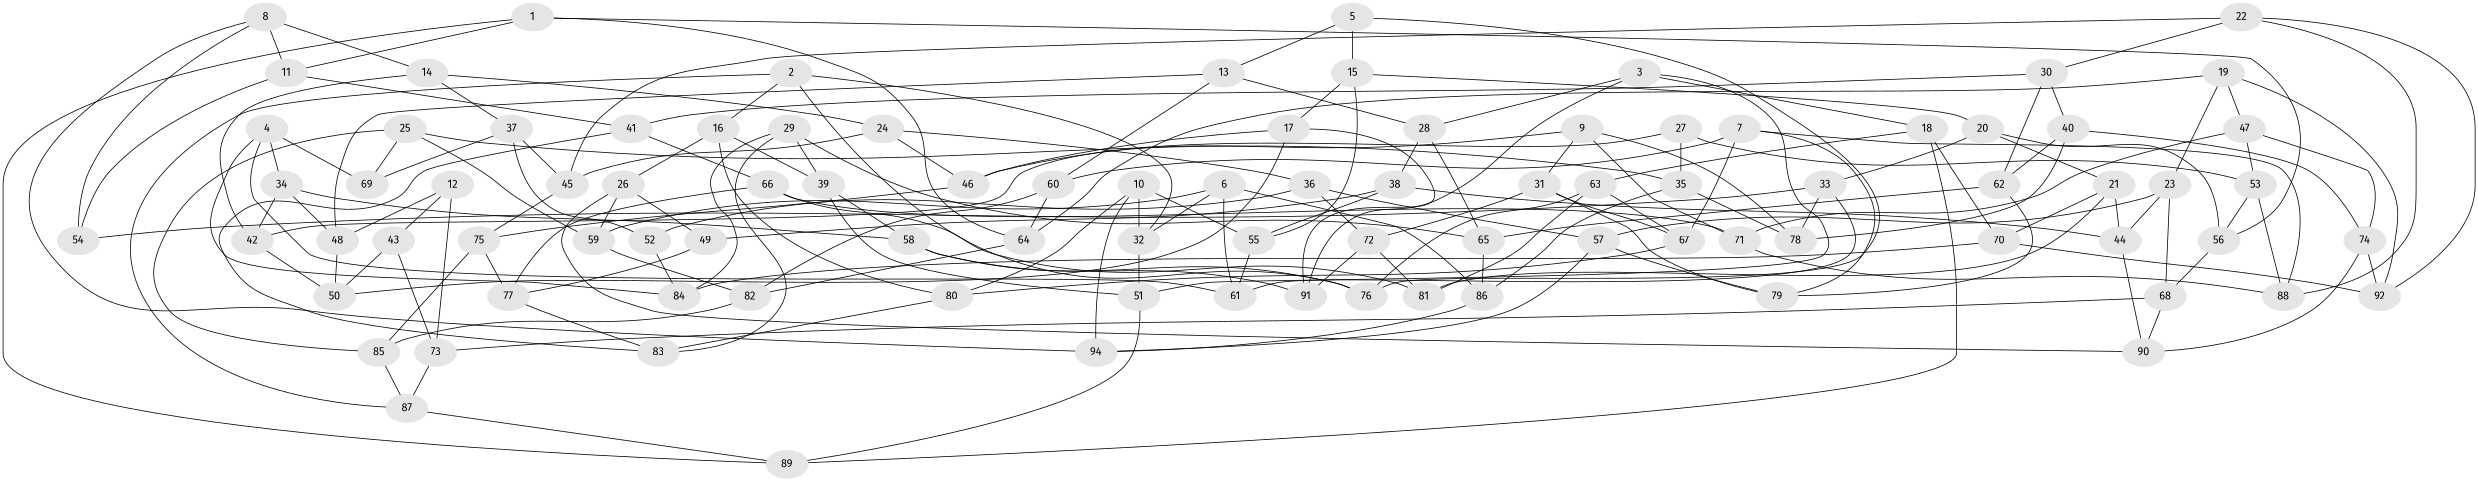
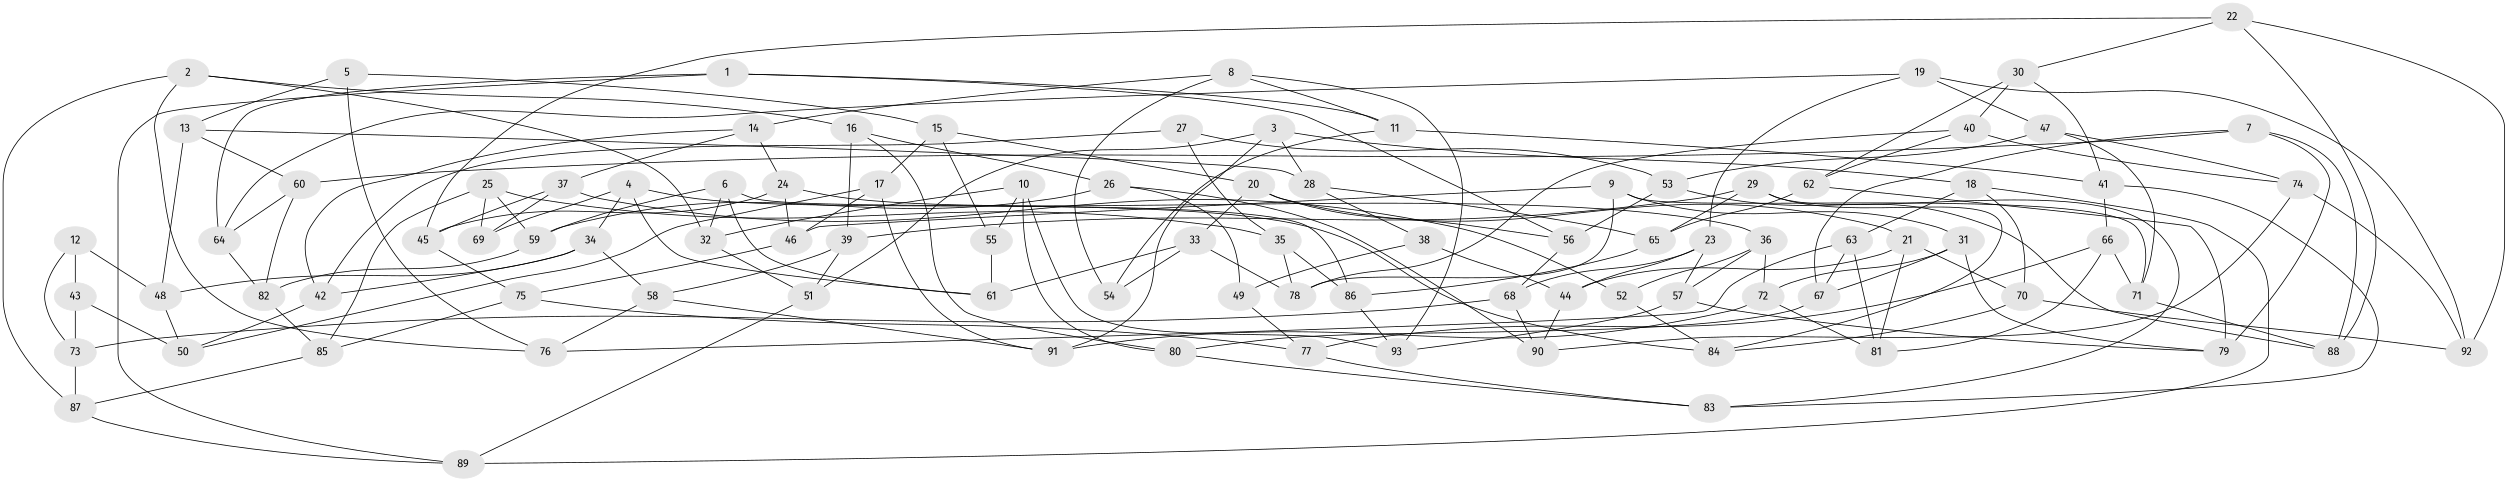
  graph {
    fontname="Fira Sans"
    node [color=gray90 fontname="Fira Sans" style=filled]
    edge [fontname="Fira Sans"]
    1
    11
    56
    64
    89
    54
    41
    68
    82
    2
    16
    32
    76
    87
    80
    26
    39
    51
    3
    18
    28
    91
    63
    70
    38
    65
    4
    34
    61
    69
    84
    48
    42
    58
    5
    13
    15
    60
    55
    17
    20
    43
    73
    50
    6
    59
    86
-   93 [label=94]
+   93
    7
    67
    79
    88
    8
    14
    24
    37
    9
    31
    46
    71
    78
    72
    75
    10
    83
    66
    12
    45
    36
    52
    21
    33
    49
    90
    81
    92
    19
    23
    47
    44
    57
    53
    74
    22
    30
    40
    62
    25
    35
    85
    77
    27
    29
    1 -- 11
    1 -- 56
    1 -- 64
    1 -- 89
    11 -- 54
    11 -- 41
    56 -- 68
    64 -- 82
    41 -- 83
    41 -- 66
    68 -- 73
    68 -- 90
    82 -- 85
    2 -- 16
    2 -- 32
    2 -- 76
    2 -- 87
    16 -- 80
    16 -- 26
    16 -- 39
    32 -- 51
    87 -- 89
    80 -- 83
    26 -- 59
    26 -- 49
    26 -- 90
    39 -- 51
    39 -- 58
    51 -- 89
    3 -- 51
    3 -- 18
    3 -- 28
    3 -- 91
    18 -- 89
    18 -- 63
    18 -- 70
    28 -- 38
    28 -- 65
    63 -- 76
    63 -- 67
    63 -- 81
    70 -- 84
    70 -- 92
-   38 -- 55
    38 -- 49
    38 -- 44
    65 -- 86
    4 -- 34
    4 -- 61
    4 -- 69
    4 -- 84
    34 -- 48
    34 -- 42
    34 -- 58
    48 -- 50
    42 -- 50
    58 -- 76
    58 -- 91
    5 -- 76
    5 -- 13
    5 -- 15
    13 -- 28
    13 -- 48
    13 -- 60
    15 -- 55
    15 -- 17
    15 -- 20
    60 -- 64
    60 -- 82
    55 -- 61
    17 -- 91
    17 -- 50
    17 -- 46
    20 -- 56
    20 -- 21
    20 -- 33
    43 -- 73
    43 -- 50
    73 -- 87
    6 -- 32
    6 -- 61
    6 -- 59
    6 -- 86
    59 -- 82
    86 -- 93
    7 -- 60
    7 -- 67
    7 -- 79
    7 -- 88
    67 -- 80
    8 -- 11
    8 -- 54
    8 -- 93
    8 -- 14
    14 -- 42
    14 -- 24
    14 -- 37
    24 -- 46
    24 -- 45
    24 -- 36
    37 -- 69
    37 -- 45
    37 -- 52
    9 -- 31
    9 -- 46
    9 -- 71
    9 -- 78
    31 -- 67
    31 -- 79
    31 -- 72
    46 -- 75
    71 -- 88
    72 -- 91
    72 -- 81
    75 -- 85
    75 -- 77
    10 -- 32
    10 -- 80
    10 -- 55
    10 -- 93
    66 -- 71
    66 -- 81
    66 -- 77
    12 -- 48
    12 -- 43
    12 -- 73
    45 -- 75
    36 -- 72
    36 -- 52
    36 -- 57
    52 -- 84
    21 -- 70
    21 -- 81
    21 -- 44
    33 -- 54
    33 -- 61
    33 -- 78
    49 -- 77
    19 -- 64
    19 -- 92
    19 -- 23
    19 -- 47
    23 -- 68
    23 -- 44
    23 -- 57
    47 -- 71
    47 -- 53
    47 -- 74
    44 -- 90
    57 -- 93
    57 -- 79
    53 -- 56
    53 -- 88
    74 -- 90
    74 -- 92
    22 -- 88
    22 -- 45
    22 -- 92
    22 -- 30
    30 -- 41
    30 -- 40
    30 -- 62
    40 -- 78
    40 -- 74
    40 -- 62
    62 -- 65
    62 -- 79
    25 -- 69
    25 -- 59
    25 -- 35
    25 -- 85
    35 -- 86
    35 -- 78
    85 -- 87
    77 -- 83
    27 -- 42
    27 -- 53
    27 -- 35
    29 -- 39
    29 -- 65
    29 -- 84
    29 -- 83
  }
